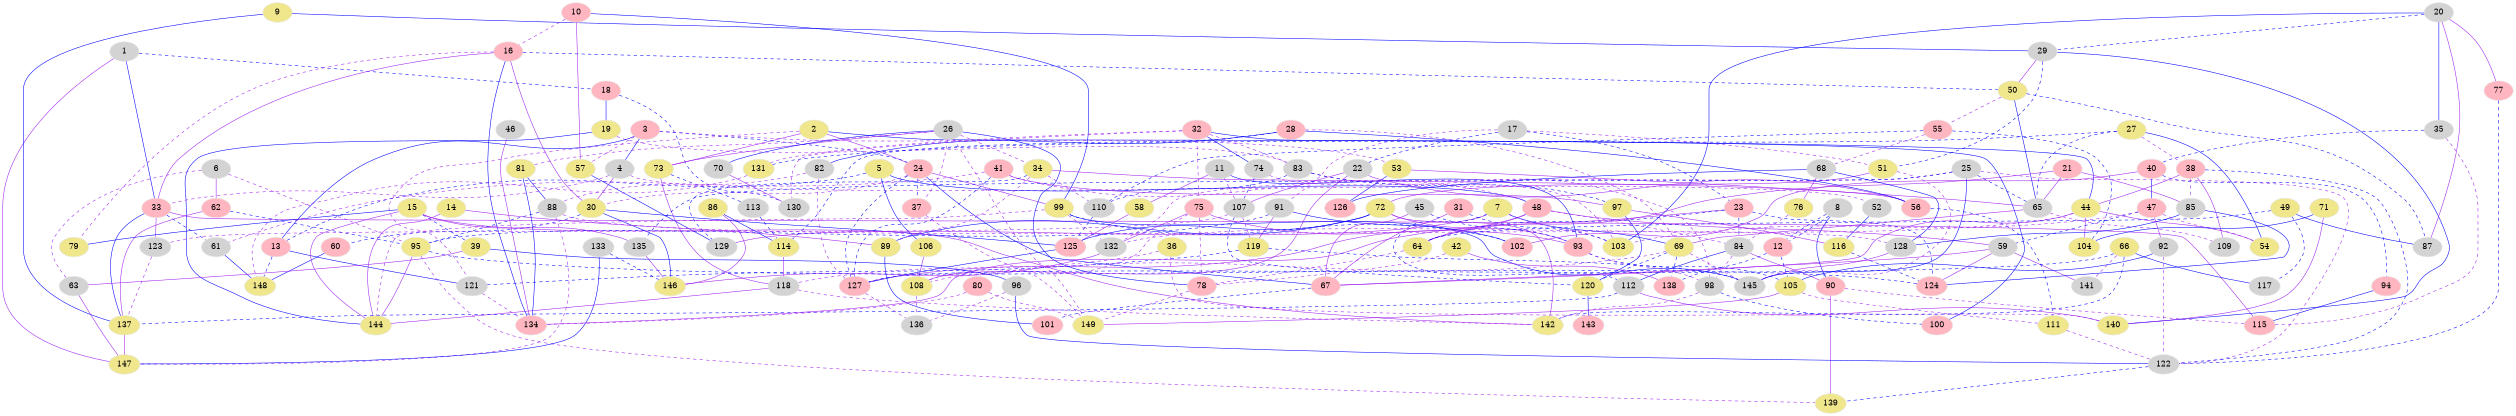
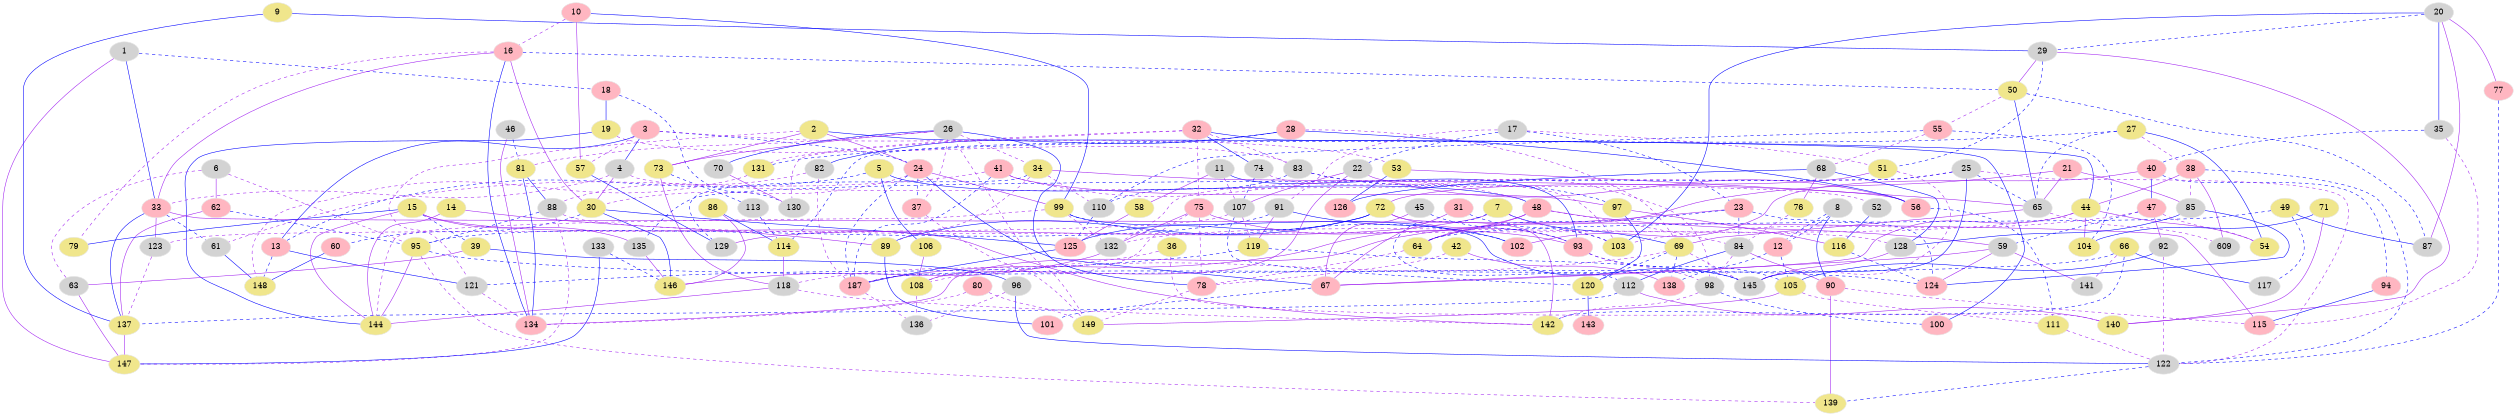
  graph {
    node [color=gray90 fillcolor=khaki style=filled]
    edge [color=purple style=dashed]
    1 [fillcolor=lightgrey]
    18 [fillcolor=lightpink]
    33 [fillcolor=lightpink]
    147
    19
    130 [fillcolor=lightgrey]
    137
    61 [fillcolor=lightgrey]
    123 [fillcolor=lightgrey]
    115 [fillcolor=lightpink]
    24 [fillcolor=lightpink]
    2
    44
    73
    121 [fillcolor=lightgrey]
    30
    99
    37 [fillcolor=lightpink]
    67 [fillcolor=lightpink]
-   127 [fillcolor=lightpink]
+   127 [fillcolor=lightpink label=187]
    132 [fillcolor=lightgrey]
    54
    104
    118 [fillcolor=lightgrey]
    113 [fillcolor=lightgrey]
    134 [fillcolor=lightpink]
    3 [fillcolor=lightpink]
    4 [fillcolor=lightgrey]
    13 [fillcolor=lightpink]
    53
    57
    52 [fillcolor=lightgrey]
    148
    65 [fillcolor=lightgrey]
    126 [fillcolor=lightpink]
    129 [fillcolor=lightgrey]
    60 [fillcolor=lightpink]
    125 [fillcolor=lightpink]
    146
    116
    5
    48 [fillcolor=lightpink]
    106
    64
    84 [fillcolor=lightgrey]
    59 [fillcolor=lightgrey]
    108
    6 [fillcolor=lightgrey]
    62 [fillcolor=lightpink]
    63 [fillcolor=lightgrey]
    95
    144
    124 [fillcolor=lightpink]
    139
    7
    69
    103
    112 [fillcolor=lightgrey]
    138 [fillcolor=lightpink]
    145 [fillcolor=lightgrey]
    120
    140
    8 [fillcolor=lightgrey]
    12 [fillcolor=lightpink]
    90 [fillcolor=lightpink]
    105
    29 [fillcolor=lightgrey]
    9
    50
    51
    10 [fillcolor=lightpink]
    16 [fillcolor=lightpink]
    79
    102 [fillcolor=lightpink]
    11 [fillcolor=lightgrey]
    58
    93 [fillcolor=lightpink]
    107 [fillcolor=lightgrey]
    98 [fillcolor=lightgrey]
    119
    149
    111
    14
    89
    101 [fillcolor=lightpink]
    15
    39
    135 [fillcolor=lightgrey]
    142
    96 [fillcolor=lightgrey]
    87 [fillcolor=lightgrey]
    55 [fillcolor=lightpink]
    17 [fillcolor=lightgrey]
    22 [fillcolor=lightgrey]
    23 [fillcolor=lightpink]
    91 [fillcolor=lightgrey]
    56 [fillcolor=lightpink]
    72
    83 [fillcolor=lightgrey]
    41 [fillcolor=lightpink]
    97
    110 [fillcolor=lightgrey]
    20 [fillcolor=lightgrey]
    35 [fillcolor=lightgrey]
    77 [fillcolor=lightpink]
    40 [fillcolor=lightpink]
    122 [fillcolor=lightgrey]
    21 [fillcolor=lightpink]
    85 [fillcolor=lightgrey]
    78 [fillcolor=lightpink]
-   109 [fillcolor=lightgrey]
+   109 [fillcolor=lightgrey label=609]
    128 [fillcolor=lightgrey]
    136 [fillcolor=lightgrey]
    25 [fillcolor=lightgrey]
    26 [fillcolor=lightgrey]
    34
    70 [fillcolor=lightgrey]
    81
    88 [fillcolor=lightgrey]
    27
    38 [fillcolor=lightpink]
    131
    28 [fillcolor=lightpink]
    82 [fillcolor=lightgrey]
    114
    31 [fillcolor=lightpink]
    32 [fillcolor=lightpink]
    74 [fillcolor=lightgrey]
    75 [fillcolor=lightpink]
    100 [fillcolor=lightpink]
    47 [fillcolor=lightpink]
    94 [fillcolor=lightpink]
    36
    92 [fillcolor=lightgrey]
    42
    143 [fillcolor=lightpink]
    45 [fillcolor=lightgrey]
    46 [fillcolor=lightgrey]
    141 [fillcolor=lightgrey]
    49
    117 [fillcolor=lightgrey]
    68 [fillcolor=lightgrey]
    76
    66
    71
    80 [fillcolor=lightpink]
    86
    133 [fillcolor=lightgrey]
    1 -- 18 [color=blue]
    1 -- 33 [color=blue style=solid]
    1 -- 147 [style=solid]
    18 -- 19 [color=blue style=solid]
    18 -- 130 [color=blue]
    33 -- 137 [color=blue style=solid]
    33 -- 61 [color=blue]
    33 -- 123 [style=solid]
    33 -- 115 [style=solid]
    19 -- 144 [color=blue style=solid]
    19 -- 83
    137 -- 147 [style=solid]
    61 -- 148 [color=blue style=solid]
    123 -- 137
    24 -- 30
    24 -- 99 [style=solid]
    24 -- 37 [color=blue]
    24 -- 67 [color=blue style=solid]
    24 -- 127 [color=blue]
    2 -- 24 [style=solid]
    2 -- 44 [color=blue style=solid]
    2 -- 73 [style=solid]
    2 -- 121
    44 -- 67 [style=solid]
    44 -- 132
    44 -- 54 [style=solid]
    44 -- 104 [style=solid]
    73 -- 118 [style=solid]
    73 -- 113 [color=blue]
    121 -- 134
    30 -- 60 [color=blue]
    30 -- 125 [color=blue style=solid]
    30 -- 146 [color=blue style=solid]
    99 -- 132
    99 -- 144
    99 -- 145 [color=blue style=solid]
    99 -- 102 [color=blue]
    37 -- 149
    67 -- 101 [color=blue]
    127 -- 136
    132 -- 146 [style=solid]
    118 -- 144 [style=solid]
    118 -- 142
    113 -- 114 [color=blue]
    3 -- 24 [color=blue]
    3 -- 4 [color=blue style=solid]
    3 -- 13 [color=blue style=solid]
    3 -- 53
    3 -- 57
    4 -- 33
    4 -- 30 [style=solid]
    4 -- 52
    13 -- 121 [color=blue style=solid]
    13 -- 148 [color=blue]
    53 -- 65 [style=solid]
    53 -- 126 [color=blue style=solid]
    57 -- 129 [color=blue style=solid]
    52 -- 116 [color=blue style=solid]
    65 -- 69 [style=solid]
    65 -- 109
    60 -- 148 [color=blue style=solid]
    125 -- 127 [color=blue style=solid]
    116 -- 124 [color=blue]
    5 -- 13 [color=blue]
    5 -- 48 [color=blue style=solid]
    5 -- 106 [color=blue style=solid]
    48 -- 127 [style=solid]
    48 -- 64 [style=solid]
    48 -- 84
    48 -- 59 [style=solid]
    106 -- 108 [style=solid]
    64 -- 78
    84 -- 112 [color=blue style=solid]
    84 -- 90 [style=solid]
    84 -- 98
    59 -- 67 [style=solid]
    59 -- 124 [style=solid]
    59 -- 141 [style=solid]
    108 -- 136
    6 -- 62 [style=solid]
    6 -- 63
    6 -- 95
    62 -- 137 [style=solid]
    62 -- 95 [color=blue]
    63 -- 147 [style=solid]
    95 -- 144 [style=solid]
    95 -- 124 [color=blue]
    95 -- 139
    7 -- 129 [style=solid]
    7 -- 69 [color=blue style=solid]
    7 -- 103
    7 -- 112 [color=blue]
    69 -- 108
    69 -- 138 [color=blue]
    69 -- 145
    69 -- 120 [color=blue]
    112 -- 137 [color=blue]
    112 -- 140 [style=solid]
    120 -- 143 [color=blue style=solid]
    8 -- 12 [color=blue]
    8 -- 12 [color=blue]
    8 -- 90 [color=blue style=solid]
    12 -- 138 [color=blue]
    12 -- 105 [color=blue]
    90 -- 115
    90 -- 139 [style=solid]
    105 -- 149 [style=solid]
    105 -- 111
-   29 -- 140 [color=blue style=solid]
+   29 -- 140 [style=solid]
    29 -- 50 [style=solid]
    29 -- 51 [color=blue]
    9 -- 137 [color=blue style=solid]
    9 -- 29 [color=blue style=solid]
    50 -- 65 [color=blue style=solid]
    50 -- 87 [color=blue]
    50 -- 55
    51 -- 145
    51 -- 72 [style=solid]
    10 -- 99 [color=blue style=solid]
    10 -- 57 [style=solid]
    10 -- 16
    16 -- 33 [style=solid]
    16 -- 30 [style=solid]
    16 -- 134 [color=blue style=solid]
    16 -- 50 [color=blue]
    16 -- 79
    11 -- 58 [style=solid]
    11 -- 93 [color=blue style=solid]
    11 -- 107
    58 -- 125 [style=solid]
    93 -- 105 [color=blue]
    93 -- 98
    107 -- 123
    107 -- 120 [color=blue]
    107 -- 119
    98 -- 142
    98 -- 100 [color=blue]
    119 -- 121 [color=blue]
    119 -- 145 [color=blue]
    111 -- 122
    14 -- 144 [style=solid]
    14 -- 89 [style=solid]
    89 -- 101 [color=blue style=solid]
    15 -- 144 [style=solid]
    15 -- 79 [color=blue style=solid]
    15 -- 39 [color=blue]
    15 -- 135 [style=solid]
    15 -- 142 [style=solid]
    39 -- 63 [style=solid]
    39 -- 96 [color=blue style=solid]
    135 -- 146 [style=solid]
    96 -- 122 [color=blue style=solid]
    96 -- 136
    55 -- 104 [color=blue]
    55 -- 110 [color=blue]
    55 -- 68
    17 -- 51
    17 -- 22 [color=blue]
    17 -- 23 [color=blue]
    17 -- 91
    22 -- 108 [style=solid]
    22 -- 107 [style=solid]
    22 -- 56 [style=solid]
    23 -- 134 [style=solid]
    23 -- 64 [color=blue]
    23 -- 84 [color=blue]
    23 -- 124 [color=blue]
    91 -- 95 [color=blue]
    91 -- 102 [color=blue style=solid]
    91 -- 119 [style=solid]
    56 -- 111 [color=blue]
    72 -- 125 [color=blue style=solid]
    72 -- 93 [style=solid]
    72 -- 89 [color=blue style=solid]
    72 -- 142 [style=solid]
    83 -- 98
    83 -- 97 [color=blue]
    83 -- 110 [color=blue]
    41 -- 61
    41 -- 127 [color=blue]
    41 -- 48
    41 -- 97 [style=solid]
    97 -- 116 [style=solid]
    97 -- 120 [color=blue style=solid]
    110 -- 125 [color=blue]
    20 -- 103 [color=blue style=solid]
    20 -- 29 [color=blue]
    20 -- 87 [style=solid]
    20 -- 35 [color=blue style=solid]
    20 -- 77 [style=solid]
    35 -- 115
    35 -- 40 [color=blue]
    77 -- 122 [color=blue]
    40 -- 102 [style=solid]
    40 -- 47 [color=blue style=solid]
    40 -- 94 [color=blue]
    122 -- 139 [color=blue]
    21 -- 65 [style=solid]
    21 -- 64 [style=solid]
    21 -- 85 [style=solid]
    85 -- 124 [color=blue style=solid]
    85 -- 128 [color=blue style=solid]
    78 -- 149
    128 -- 145 [style=solid]
    25 -- 132
    25 -- 65 [color=blue]
    25 -- 145 [color=blue style=solid]
    25 -- 135 [color=blue]
    25 -- 122
    26 -- 73 [style=solid]
    26 -- 37
    26 -- 149
    26 -- 78 [color=blue style=solid]
    26 -- 34
    26 -- 70 [color=blue style=solid]
    26 -- 81
    34 -- 129 [color=blue]
    34 -- 89
    34 -- 56 [style=solid]
    34 -- 110
    70 -- 130 [style=solid]
    81 -- 134 [color=blue style=solid]
    81 -- 88 [color=blue style=solid]
    88 -- 147
    88 -- 95 [color=blue]
    88 -- 128
    27 -- 54 [color=blue style=solid]
    27 -- 65 [color=blue]
    27 -- 38
    27 -- 131 [color=blue]
    38 -- 44 [style=solid]
    38 -- 122 [color=blue]
    38 -- 85
    38 -- 109 [style=solid]
    131 -- 148
    28 -- 69
    28 -- 56 [color=blue style=solid]
    28 -- 82 [color=blue style=solid]
    28 -- 114 [color=blue]
    82 -- 127
    82 -- 88
    114 -- 118 [style=solid]
    31 -- 67 [style=solid]
    31 -- 103 [color=blue]
    32 -- 130
    32 -- 83
    32 -- 131
    32 -- 74 [color=blue style=solid]
    32 -- 75
    32 -- 100 [color=blue style=solid]
    74 -- 103
    74 -- 107 [color=blue]
    75 -- 132 [style=solid]
    75 -- 108
    75 -- 93 [style=solid]
    75 -- 78
    47 -- 54
    47 -- 59 [color=blue]
    47 -- 103
    47 -- 92 [style=solid]
    94 -- 115 [color=blue style=solid]
    36 -- 118
    36 -- 140
    92 -- 105 [color=blue style=solid]
    92 -- 122
    42 -- 138 [style=solid]
    42 -- 78
    45 -- 67 [style=solid]
    45 -- 93 [color=blue]
    46 -- 134 [style=solid]
+   46 -- 81 [color=blue]
    49 -- 64 [color=blue]
    49 -- 87 [color=blue style=solid]
    49 -- 117 [color=blue]
    68 -- 126 [color=blue style=solid]
    68 -- 128 [color=blue style=solid]
    68 -- 76 [style=solid]
    76 -- 84
    66 -- 127 [color=blue]
    66 -- 142 [color=blue]
    66 -- 141
    66 -- 117 [color=blue style=solid]
    71 -- 104 [color=blue style=solid]
    71 -- 140 [style=solid]
    80 -- 134
    80 -- 149
    86 -- 146 [style=solid]
    86 -- 114 [color=blue style=solid]
    133 -- 147 [color=blue style=solid]
    133 -- 146 [color=blue]
  }
